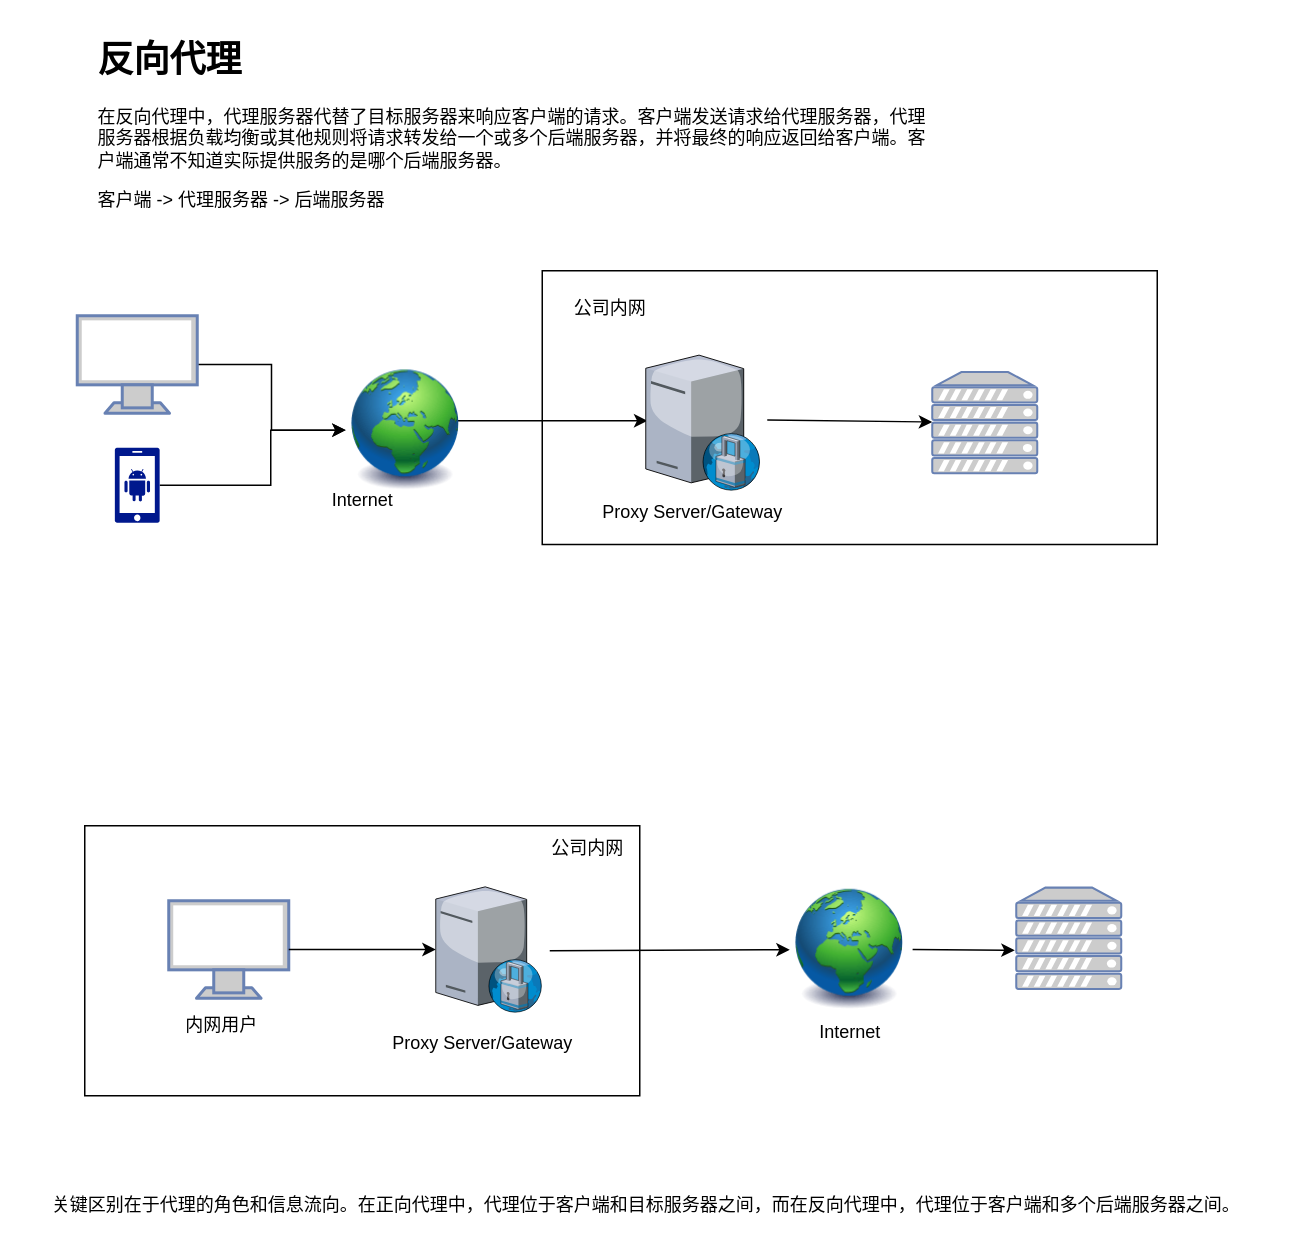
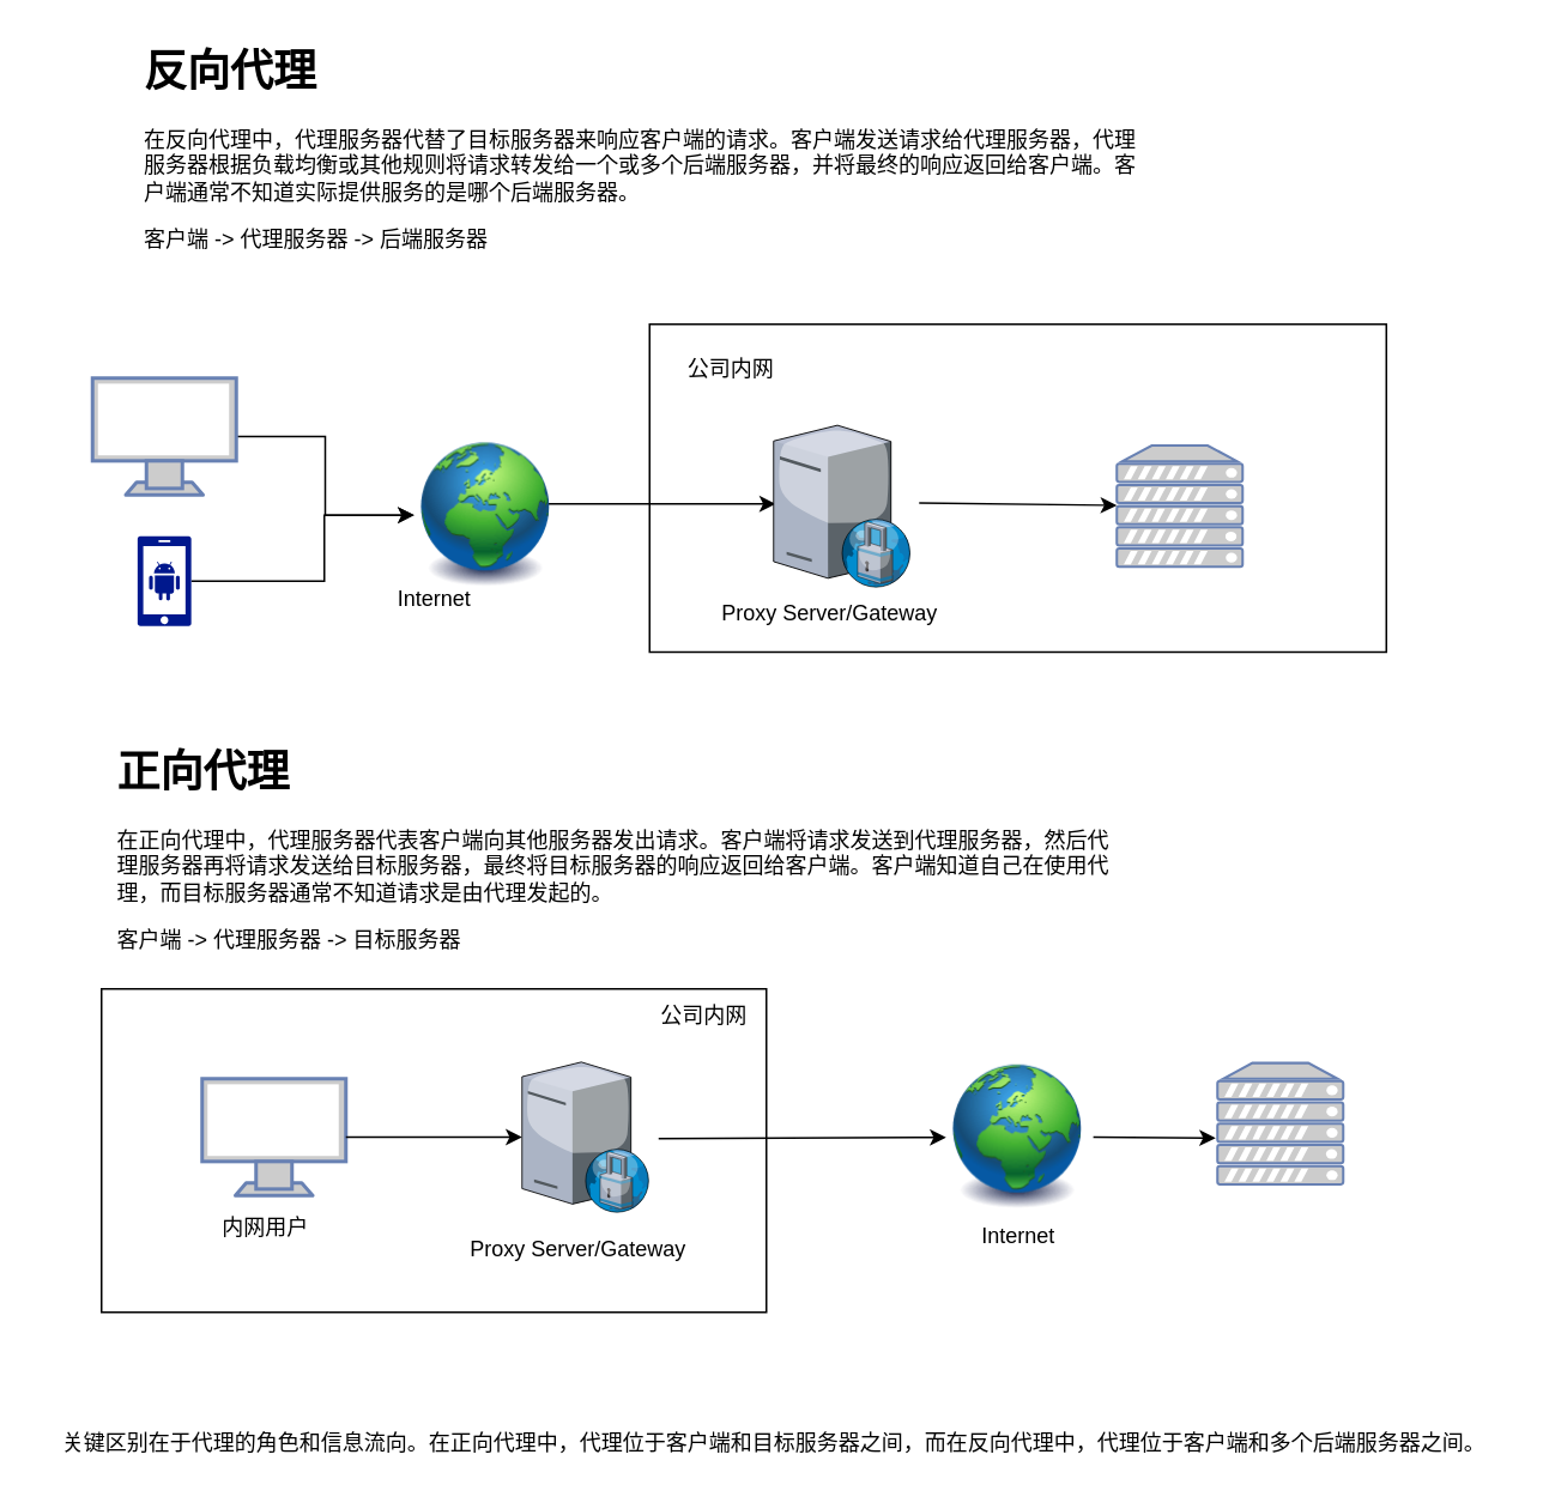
  <mxCell id="0" />
  <mxCell id="1" parent="0" />
  <mxCell id="2" value="" style="rounded=0;whiteSpace=wrap;html=1;" vertex="1" parent="1"><mxGeometry x="361" y="180" width="410" height="182.5" as="geometry" /></mxCell>
- <mxCell id="3" value="&lt;h1&gt;反向代理&lt;/h1&gt;&lt;p&gt;在反向代理中，代理服务器代替了目标服务器来响应客户端的请求。客户端发送请求给代理服务器，代理服务器根据负载均衡或其他规则将请求转发给一个或多个后端服务器，并将最终的响应返回给客户端。客户端通常不知道实际提供服务的是哪个后端服务器。&lt;/p&gt;&lt;p&gt;客户端 -&amp;gt; 代理服务器 -&amp;gt; 后端服务器&lt;/p&gt;" style="text;html=1;strokeColor=none;fillColor=none;spacing=5;spacingTop=-20;whiteSpace=wrap;overflow=hidden;rounded=0;" vertex="1" parent="1"><mxGeometry x="60" y="20" width="570" height="130" as="geometry" /></mxCell>
+ <mxCell id="3" value="&lt;h1&gt;反向代理&lt;/h1&gt;&lt;p&gt;在反向代理中，代理服务器代替了目标服务器来响应客户端的请求。客户端发送请求给代理服务器，代理服务器根据负载均衡或其他规则将请求转发给一个或多个后端服务器，并将最终的响应返回给客户端。客户端通常不知道实际提供服务的是哪个后端服务器。&lt;/p&gt;&lt;p&gt;客户端 -&amp;gt; 代理服务器 -&amp;gt; 后端服务器&lt;/p&gt;" style="text;html=1;strokeColor=none;fillColor=none;spacing=5;spacingTop=-20;whiteSpace=wrap;overflow=hidden;rounded=0;" vertex="1" parent="1"><mxGeometry x="75" y="20" width="570" height="130" as="geometry" /></mxCell>
  <mxCell id="4" value="" style="edgeStyle=orthogonalEdgeStyle;rounded=0;orthogonalLoop=1;jettySize=auto;html=1;" edge="1" parent="1" source="5" target="18"><mxGeometry relative="1" as="geometry" /></mxCell>
  <mxCell id="5" value="" style="fontColor=#0066CC;verticalAlign=top;verticalLabelPosition=bottom;labelPosition=center;align=center;html=1;outlineConnect=0;fillColor=#CCCCCC;strokeColor=#6881B3;gradientColor=none;gradientDirection=north;strokeWidth=2;shape=mxgraph.networks.monitor;" vertex="1" parent="1"><mxGeometry x="51" y="210" width="80" height="65" as="geometry" /></mxCell>
  <mxCell id="6" value="" style="fontColor=#0066CC;verticalAlign=top;verticalLabelPosition=bottom;labelPosition=center;align=center;html=1;outlineConnect=0;fillColor=#CCCCCC;strokeColor=#6881B3;gradientColor=none;gradientDirection=north;strokeWidth=2;shape=mxgraph.networks.server;" vertex="1" parent="1"><mxGeometry x="621" y="247.5" width="70" height="67.5" as="geometry" /></mxCell>
  <mxCell id="7" value="公司内网" style="text;html=1;align=center;verticalAlign=middle;resizable=0;points=[];autosize=1;strokeColor=none;fillColor=none;" vertex="1" parent="1"><mxGeometry x="371" y="190" width="70" height="30" as="geometry" /></mxCell>
  <mxCell id="8" value="" style="endArrow=classic;html=1;rounded=0;exitX=0.91;exitY=0.5;exitDx=0;exitDy=0;exitPerimeter=0;entryX=0.171;entryY=0.548;entryDx=0;entryDy=0;entryPerimeter=0;" edge="1" parent="1" target="2"><mxGeometry width="50" height="50" relative="1" as="geometry"><mxPoint x="282.9" y="280" as="sourcePoint" /><mxPoint x="211" y="281" as="targetPoint" /></mxGeometry></mxCell>
  <mxCell id="9" value="" style="endArrow=classic;html=1;rounded=0;exitX=1;exitY=0.7;exitDx=0;exitDy=0;exitPerimeter=0;" edge="1" parent="1" target="6"><mxGeometry width="50" height="50" relative="1" as="geometry"><mxPoint x="511" y="279.5" as="sourcePoint" /><mxPoint x="441" y="290" as="targetPoint" /></mxGeometry></mxCell>
  <mxCell id="10" value="" style="rounded=0;whiteSpace=wrap;html=1;" vertex="1" parent="1"><mxGeometry x="56" y="550" width="370" height="180" as="geometry" /></mxCell>
  <mxCell id="11" value="" style="fontColor=#0066CC;verticalAlign=top;verticalLabelPosition=bottom;labelPosition=center;align=center;html=1;outlineConnect=0;fillColor=#CCCCCC;strokeColor=#6881B3;gradientColor=none;gradientDirection=north;strokeWidth=2;shape=mxgraph.networks.monitor;" vertex="1" parent="1"><mxGeometry x="112" y="600" width="80" height="65" as="geometry" /></mxCell>
  <mxCell id="12" value="" style="fontColor=#0066CC;verticalAlign=top;verticalLabelPosition=bottom;labelPosition=center;align=center;html=1;outlineConnect=0;fillColor=#CCCCCC;strokeColor=#6881B3;gradientColor=none;gradientDirection=north;strokeWidth=2;shape=mxgraph.networks.server;" vertex="1" parent="1"><mxGeometry x="677" y="591.25" width="70" height="67.5" as="geometry" /></mxCell>
  <mxCell id="13" value="内网用户" style="text;html=1;align=center;verticalAlign=middle;resizable=0;points=[];autosize=1;strokeColor=none;fillColor=none;" vertex="1" parent="1"><mxGeometry x="112" y="668" width="70" height="30" as="geometry" /></mxCell>
  <mxCell id="14" value="公司内网" style="text;html=1;align=center;verticalAlign=middle;resizable=0;points=[];autosize=1;strokeColor=none;fillColor=none;" vertex="1" parent="1"><mxGeometry x="356" y="550" width="70" height="30" as="geometry" /></mxCell>
  <mxCell id="15" value="" style="endArrow=classic;html=1;rounded=0;exitX=0.91;exitY=0.5;exitDx=0;exitDy=0;exitPerimeter=0;" edge="1" parent="1"><mxGeometry width="50" height="50" relative="1" as="geometry"><mxPoint x="607.9" y="632.5" as="sourcePoint" /><mxPoint x="676" y="633" as="targetPoint" /></mxGeometry></mxCell>
  <mxCell id="16" value="" style="edgeStyle=orthogonalEdgeStyle;rounded=0;orthogonalLoop=1;jettySize=auto;html=1;" edge="1" parent="1" source="11" target="24"><mxGeometry relative="1" as="geometry"><mxPoint x="192" y="630" as="sourcePoint" /><mxPoint x="286" y="633.25" as="targetPoint" /></mxGeometry></mxCell>
  <mxCell id="17" value="" style="endArrow=classic;html=1;rounded=0;exitX=1;exitY=0.7;exitDx=0;exitDy=0;exitPerimeter=0;" edge="1" parent="1"><mxGeometry width="50" height="50" relative="1" as="geometry"><mxPoint x="366" y="633.25" as="sourcePoint" /><mxPoint x="526" y="632.665" as="targetPoint" /></mxGeometry></mxCell>
  <mxCell id="18" value="" style="image;html=1;image=img/lib/clip_art/general/Earth_globe_128x128.png" vertex="1" parent="1"><mxGeometry x="230" y="246.25" width="80" height="80" as="geometry" /></mxCell>
  <mxCell id="19" value="" style="image;html=1;image=img/lib/clip_art/general/Earth_globe_128x128.png" vertex="1" parent="1"><mxGeometry x="526" y="592.5" width="80" height="80" as="geometry" /></mxCell>
  <mxCell id="20" value="Internet" style="text;html=1;align=center;verticalAlign=middle;resizable=0;points=[];autosize=1;strokeColor=none;fillColor=none;" vertex="1" parent="1"><mxGeometry x="211" y="318" width="60" height="30" as="geometry" /></mxCell>
  <mxCell id="21" value="Internet" style="text;html=1;align=center;verticalAlign=middle;resizable=0;points=[];autosize=1;strokeColor=none;fillColor=none;" vertex="1" parent="1"><mxGeometry x="536" y="672.5" width="60" height="30" as="geometry" /></mxCell>
  <mxCell id="22" value="" style="verticalLabelPosition=bottom;sketch=0;aspect=fixed;html=1;verticalAlign=top;strokeColor=none;align=center;outlineConnect=0;shape=mxgraph.citrix.proxy_server;" vertex="1" parent="1"><mxGeometry x="430" y="236.25" width="76.5" height="90" as="geometry" /></mxCell>
  <mxCell id="23" value="Proxy Server/Gateway" style="text;html=1;align=center;verticalAlign=middle;resizable=0;points=[];autosize=1;strokeColor=none;fillColor=none;" vertex="1" parent="1"><mxGeometry x="391" y="326.25" width="140" height="30" as="geometry" /></mxCell>
  <mxCell id="24" value="" style="verticalLabelPosition=bottom;sketch=0;aspect=fixed;html=1;verticalAlign=top;strokeColor=none;align=center;outlineConnect=0;shape=mxgraph.citrix.proxy_server;" vertex="1" parent="1"><mxGeometry x="290" y="590.73" width="71" height="83.53" as="geometry" /></mxCell>
  <mxCell id="25" value="Proxy Server/Gateway" style="text;html=1;align=center;verticalAlign=middle;resizable=0;points=[];autosize=1;strokeColor=none;fillColor=none;" vertex="1" parent="1"><mxGeometry x="251" y="680" width="140" height="30" as="geometry" /></mxCell>
  <mxCell id="26" value="" style="edgeStyle=orthogonalEdgeStyle;rounded=0;orthogonalLoop=1;jettySize=auto;html=1;entryX=0;entryY=0.5;entryDx=0;entryDy=0;" edge="1" parent="1" source="27" target="18"><mxGeometry relative="1" as="geometry"><Array as="points"><mxPoint x="180" y="323" /><mxPoint x="180" y="286" /></Array></mxGeometry></mxCell>
  <mxCell id="27" value="" style="sketch=0;aspect=fixed;pointerEvents=1;shadow=0;dashed=0;html=1;strokeColor=none;labelPosition=center;verticalLabelPosition=bottom;verticalAlign=top;align=center;fillColor=#00188D;shape=mxgraph.mscae.enterprise.android_phone" vertex="1" parent="1"><mxGeometry x="76" y="298" width="30" height="50" as="geometry" /></mxCell>
+ <mxCell id="28" value="&lt;h1&gt;正向代理&lt;/h1&gt;&lt;p&gt;在正向代理中，代理服务器代表客户端向其他服务器发出请求。客户端将请求发送到代理服务器，然后代理服务器再将请求发送给目标服务器，最终将目标服务器的响应返回给客户端。客户端知道自己在使用代理，而目标服务器通常不知道请求是由代理发起的。&lt;/p&gt;&lt;p&gt;客户端 -&amp;gt; 代理服务器 -&amp;gt; 目标服务器&lt;/p&gt;" style="text;html=1;strokeColor=none;fillColor=none;spacing=5;spacingTop=-20;whiteSpace=wrap;overflow=hidden;rounded=0;" vertex="1" parent="1"><mxGeometry x="60" y="410" width="570" height="130" as="geometry" /></mxCell>
  <mxCell id="29" value="关键区别在于代理的角色和信息流向。在正向代理中，代理位于客户端和目标服务器之间，而在反向代理中，代理位于客户端和多个后端服务器之间。" style="text;html=1;align=center;verticalAlign=middle;resizable=0;points=[];autosize=1;strokeColor=none;fillColor=none;" vertex="1" parent="1"><mxGeometry x="20" y="788" width="820" height="30" as="geometry" /></mxCell>
